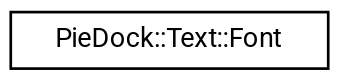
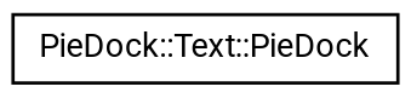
  digraph {
    rankdir=LR
    fontname=Roboto
-   n1 [color=black fillcolor=white fontname=Roboto fontsize=10 height=0.2 label="PieDock::Text::Font" shape=record style=filled width=0.4]
+   n1 [color=black fillcolor=white fontname=Roboto fontsize=10 height=0.2 label="PieDock::Text::PieDock" shape=record style=filled width=0.4]
  }
